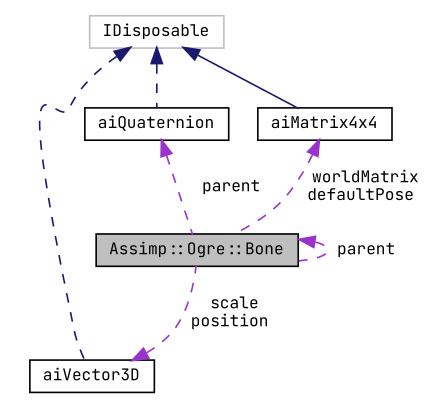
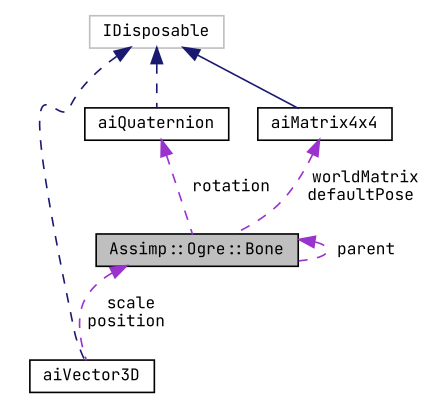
  digraph {
    fontname="JetBrains Mono"
    node [color=black fillcolor=white fontname="JetBrains Mono" fontsize=10 shape=record style=filled]
    edge [color=darkorchid3 dir=back fontname="JetBrains Mono" fontsize=10 labelfontname=Helvetica labelfontsize=10 style=dashed]
    n1 [fillcolor=grey75 fontcolor=black height=0.2 label="Assimp::Ogre::Bone" width=0.4]
    n2 [height=0.2 label=aiVector3D width=0.4]
    n3 [color=grey75 height=0.2 label=IDisposable width=0.4]
    n4 [height=0.2 label=aiQuaternion width=0.4]
    n5 [height=0.2 label=aiMatrix4x4 width=0.4]
    n1 -> n1 [label=" parent"]
-   n2 -> n1 [label=" scale\nposition"]
+   n1 -> n2 [label=" scale\nposition"]
    n3 -> n2 [color=midnightblue]
    n3 -> n4 [color=midnightblue]
    n3 -> n5 [color=midnightblue style=solid]
-   n4 -> n1 [label=" parent"]
+   n4 -> n1 [label=" rotation"]
    n5 -> n1 [label=" worldMatrix\ndefaultPose"]
  }
